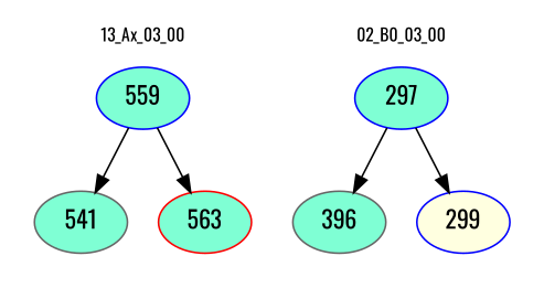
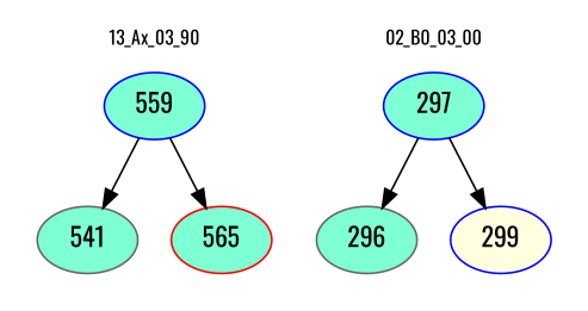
  digraph {
    fontname=Oswald
    node [color=blue fillcolor=aquamarine fontname=Oswald style=filled]
    edge [color=black fontname=Oswald]
    n1 [label=559]
    n2 [color=gray40 label=541]
-   n3 [color=red label=563]
+   n3 [color=red label=565]
    n4 [label=297]
-   n5 [color=gray40 label=396]
+   n5 [color=gray40 label=296]
    n6 [fillcolor=lightyellow label=299]
    subgraph cluster_1 {
      color=white
      fontsize=10
-     label="13_Ax_03_00"
+     label="13_Ax_03_90"
      n1
      n2
      n3
    }
    subgraph cluster_2 {
      color=white
      fontsize=10
      label="02_B0_03_00"
      n4
      n5
      n6
    }
    n1 -> n2
    n1 -> n3
    n4 -> n5
    n4 -> n6
  }
